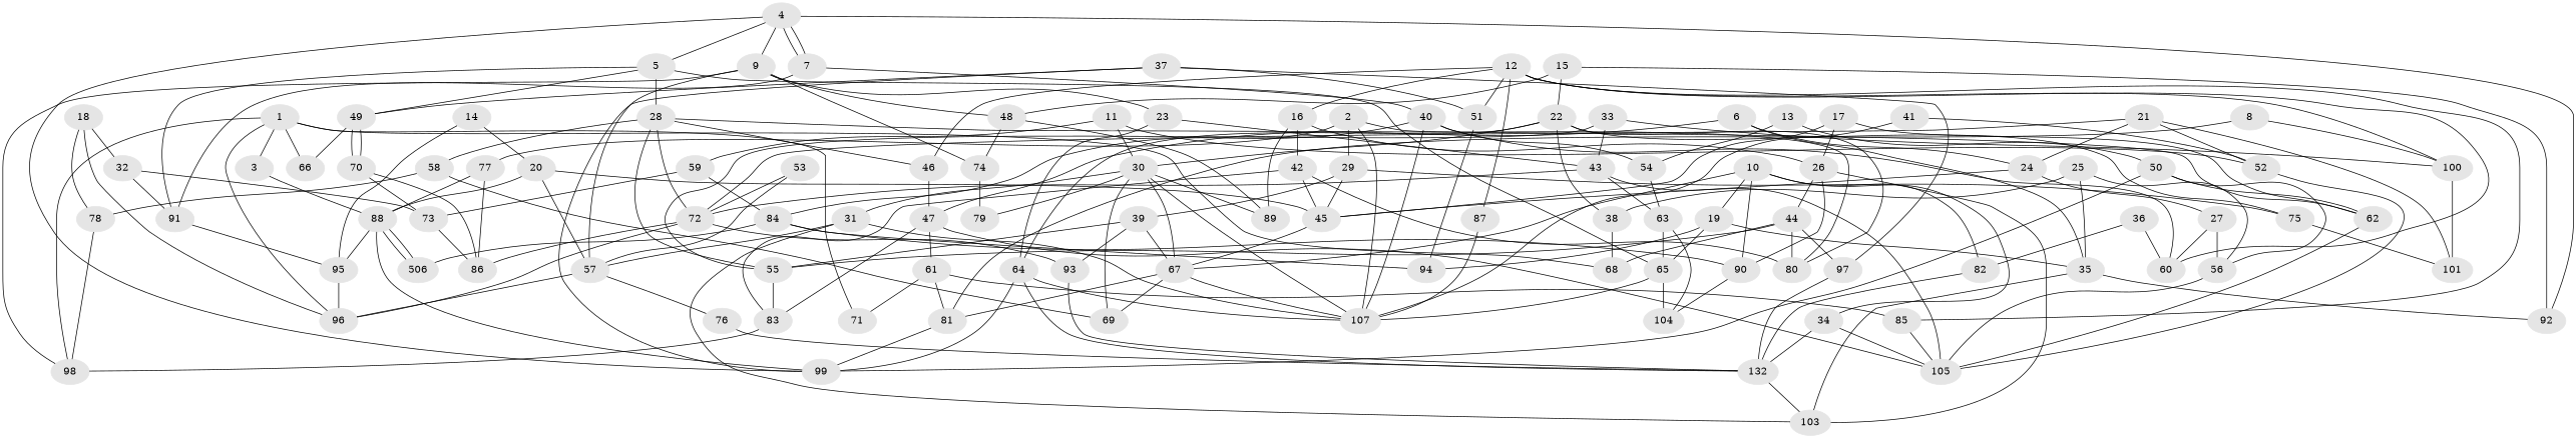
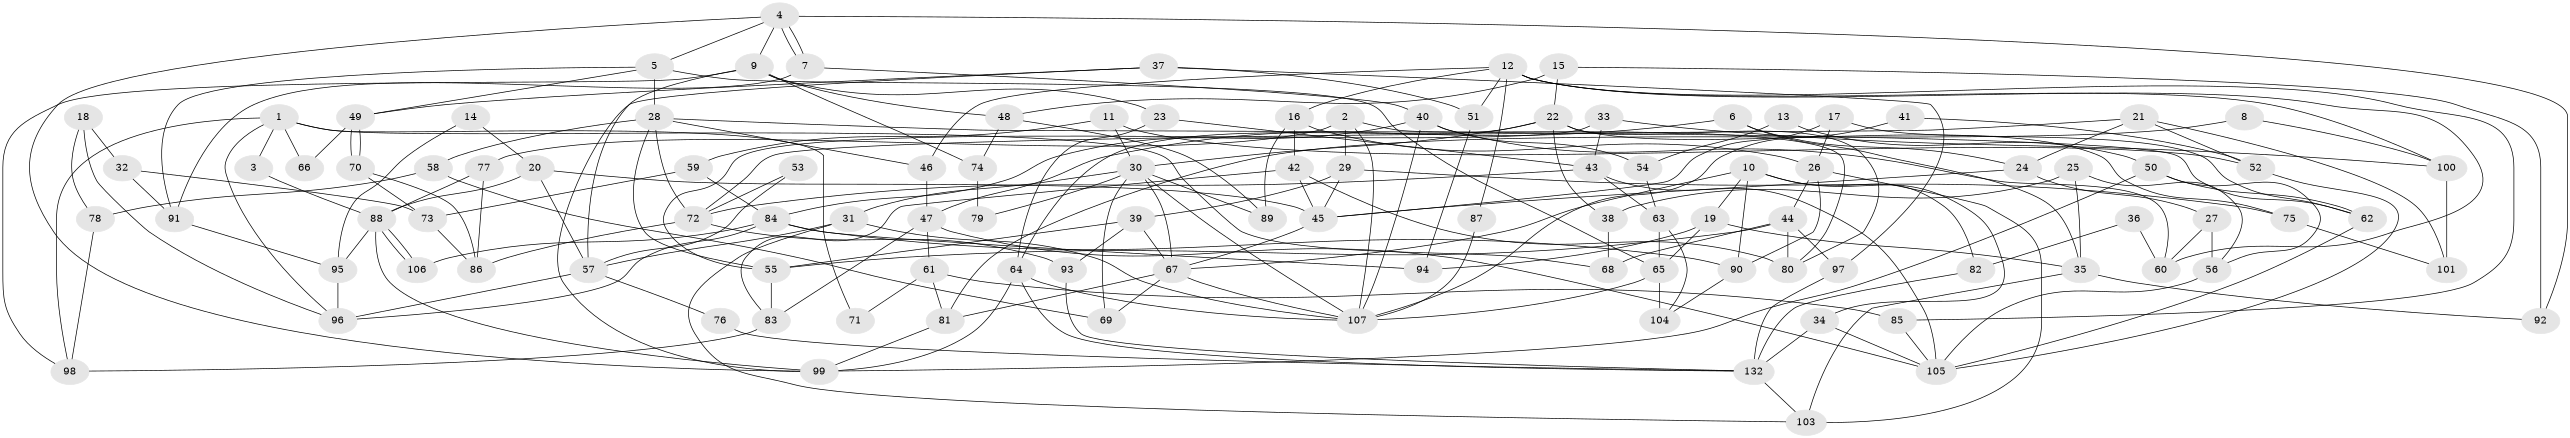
  graph {
    node [color=gray90 style=filled]
    1
    3
    66
    68
    71
    96
    98
    88
    2
    29
    77
    80
    107
    45
    75
    39
    86
    99
    95
-   106 [label=506]
+   106
    4
    5
    7
    9
    92
    28
    49
    65
    91
    40
    23
    48
    57
    74
    46
    62
    72
    55
    58
    70
    104
    6
    24
    35
    47
    27
    103
    83
    105
    61
    60
    54
    84
    8
    81
    100
    101
    64
    43
    89
    76
    79
    10
    19
    34
    67
    82
    90
    94
    n70 [label=132]
    69
    11
    30
    52
    59
    31
    73
    12
    16
    51
    85
    87
    26
    42
    13
    50
    56
    63
    14
    20
    15
    22
    38
    44
    17
    18
    32
    78
    21
    93
    25
    97
    33
    36
    37
    41
    53
    1 -- 3
    1 -- 66
    1 -- 68
    1 -- 71
    1 -- 96
    1 -- 98
    3 -- 88
    88 -- 99
    88 -- 95
    88 -- 106
    88 -- 106
    2 -- 29
    2 -- 77
    2 -- 80
    2 -- 107
    29 -- 45
    29 -- 75
    29 -- 39
    77 -- 88
    77 -- 86
    45 -- 67
    75 -- 101
    39 -- 55
    39 -- 67
    39 -- 93
    95 -- 96
    4 -- 99
    4 -- 5
    4 -- 7
    4 -- 7
    4 -- 9
    4 -- 92
    5 -- 28
    5 -- 49
    5 -- 65
    5 -- 91
    7 -- 91
    7 -- 40
    9 -- 98
    9 -- 23
    9 -- 48
    9 -- 57
    9 -- 74
    28 -- 46
    28 -- 62
    28 -- 72
    28 -- 55
    28 -- 58
    49 -- 66
    49 -- 70
    49 -- 70
    65 -- 107
    65 -- 104
    91 -- 95
    40 -- 107
    40 -- 60
    40 -- 54
    40 -- 84
    23 -- 64
    23 -- 43
    48 -- 74
    48 -- 89
    57 -- 96
    57 -- 76
    74 -- 79
    46 -- 47
    62 -- 105
    72 -- 86
    72 -- 93
    55 -- 83
    58 -- 69
    58 -- 78
    70 -- 86
    70 -- 73
    6 -- 24
    6 -- 35
    6 -- 47
    24 -- 45
    24 -- 27
    35 -- 92
    35 -- 103
    47 -- 83
    47 -- 105
    47 -- 61
    27 -- 60
    27 -- 56
    83 -- 98
    61 -- 71
    61 -- 81
    61 -- 85
    54 -- 63
-   72 -- 96
+   84 -- 96
    84 -- 106
    84 -- 90
    84 -- 94
    8 -- 81
    8 -- 100
    81 -- 99
    100 -- 101
    64 -- 107
    64 -- 99
    64 -- n70
    43 -- 72
    43 -- 105
    43 -- 63
    76 -- n70
    10 -- 19
    10 -- 34
    10 -- 67
    10 -- 82
    10 -- 90
    19 -- 65
    19 -- 35
    19 -- 94
    34 -- 105
    34 -- n70
    67 -- 107
    67 -- 81
    67 -- 69
    82 -- n70
    90 -- 104
    n70 -- 103
    11 -- 30
    11 -- 52
    11 -- 59
    30 -- 107
    30 -- 89
    30 -- 79
    30 -- 67
    30 -- 69
    30 -- 31
    52 -- 105
    59 -- 84
    59 -- 73
    31 -- 107
    31 -- 57
    31 -- 103
    73 -- 86
    12 -- 46
    12 -- 60
    12 -- 100
    12 -- 16
    12 -- 51
    12 -- 85
    12 -- 87
    16 -- 89
    16 -- 26
    16 -- 42
    51 -- 94
    85 -- 105
    87 -- 107
    26 -- 103
    26 -- 90
    26 -- 44
    42 -- 80
    42 -- 45
    42 -- 83
    13 -- 54
    13 -- 50
    50 -- 99
    50 -- 62
    50 -- 56
    56 -- 105
    63 -- 65
    63 -- 104
    14 -- 95
    14 -- 20
    20 -- 88
    20 -- 45
    20 -- 57
    15 -- 92
    15 -- 48
    15 -- 22
    22 -- 80
    22 -- 75
    22 -- 64
    22 -- 30
    22 -- 38
    38 -- 68
    44 -- 68
    44 -- 80
    44 -- 55
    44 -- 97
    17 -- 45
    17 -- 62
    17 -- 26
    18 -- 96
    18 -- 32
    18 -- 78
    32 -- 91
    32 -- 73
    78 -- 98
    21 -- 72
    21 -- 24
    21 -- 101
    21 -- 52
    93 -- n70
    25 -- 35
    25 -- 56
    25 -- 38
    97 -- n70
    33 -- 55
    33 -- 100
    33 -- 43
    36 -- 60
    36 -- 82
    37 -- 99
    37 -- 49
    37 -- 51
    37 -- 97
    41 -- 107
    41 -- 52
    53 -- 57
    53 -- 72
  }
